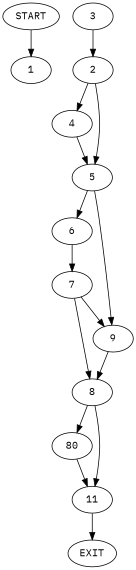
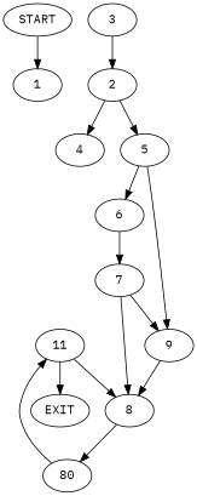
  digraph {
    fontname="IBM Plex Mono"
    node [fontname="IBM Plex Mono"]
    edge [fontname="IBM Plex Mono"]
    n1 [label=START]
    1
    n3 [label=EXIT]
    2
    4
    5
    3
    6
    9
    7
    8
    n12 [label=80]
    11
    n1 -> 1
    2 -> 4
    2 -> 5
-   4 -> 5
    5 -> 6
    5 -> 9
    3 -> 2
    6 -> 7
    9 -> 8
    7 -> 9
    7 -> 8
    8 -> n12
-   8 -> 11
+   11 -> 8
    n12 -> 11
    11 -> n3
  }
